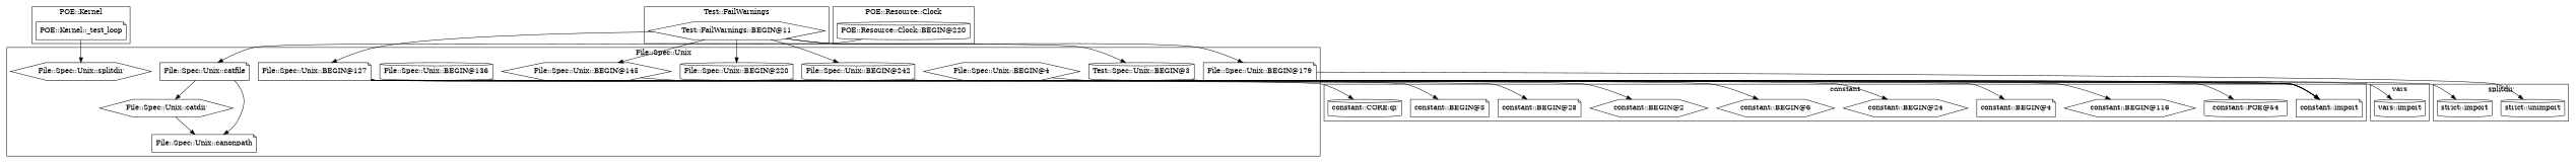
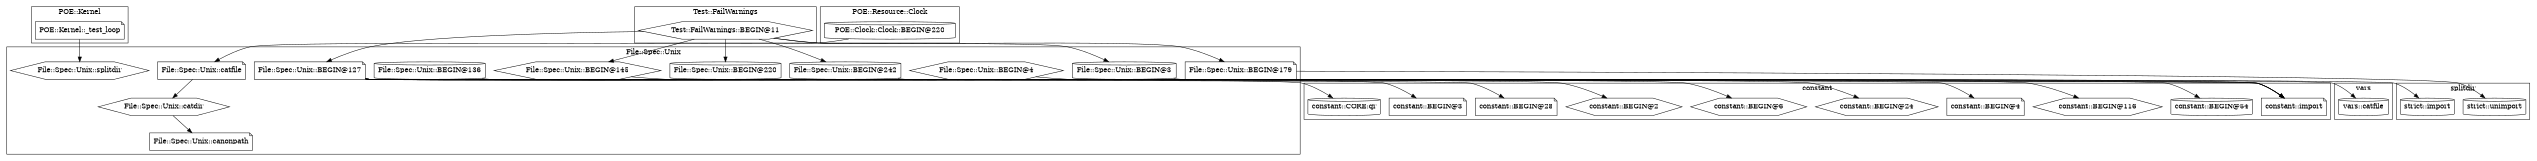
  digraph {
    node [shape=cylinder]
    "File::Spec::Unix::catdir" [shape=hexagon]
    "File::Spec::Unix::BEGIN@242"
    "File::Spec::Unix::BEGIN@220"
    "File::Spec::Unix::BEGIN@4" [shape=hexagon]
    "File::Spec::Unix::catfile" [shape=note]
    "File::Spec::Unix::splitdir" [shape=hexagon]
    "File::Spec::Unix::BEGIN@145" [shape=hexagon]
    "File::Spec::Unix::BEGIN@136"
    "File::Spec::Unix::BEGIN@179" [shape=note]
    "File::Spec::Unix::BEGIN@127" [shape=note]
-   "File::Spec::Unix::BEGIN@3" [label="Test::Spec::Unix::BEGIN@3"]
+   "File::Spec::Unix::BEGIN@3"
    "File::Spec::Unix::canonpath" [shape=note]
-   "vars::import"
+   "vars::import" [label="vars::catfile"]
    "POE::Kernel::_test_loop" [shape=note]
    "constant::BEGIN@2" [shape=hexagon]
    "constant::BEGIN@28" [shape=note]
    "constant::BEGIN@3" [shape=note]
    "constant::CORE:qr"
-   "constant::BEGIN@54" [label="constant::POE@54"]
+   "constant::BEGIN@54"
    "constant::import" [shape=note]
    "constant::BEGIN@4" [shape=note]
    "constant::BEGIN@24" [shape=hexagon]
    "constant::BEGIN@6" [shape=hexagon]
    "constant::BEGIN@116" [shape=hexagon]
    "Test::FailWarnings::BEGIN@11" [shape=hexagon]
    "strict::import"
    "strict::unimport"
-   "POE::Resource::Clock::BEGIN@220"
+   "POE::Resource::Clock::BEGIN@220" [label="POE::Clock::Clock::BEGIN@220"]
    subgraph cluster_1 {
      label="File::Spec::Unix"
      "File::Spec::Unix::catdir"
      "File::Spec::Unix::BEGIN@242"
      "File::Spec::Unix::BEGIN@220"
      "File::Spec::Unix::BEGIN@4"
      "File::Spec::Unix::catfile"
      "File::Spec::Unix::splitdir"
      "File::Spec::Unix::BEGIN@145"
      "File::Spec::Unix::BEGIN@136"
      "File::Spec::Unix::BEGIN@179"
      "File::Spec::Unix::BEGIN@127"
      "File::Spec::Unix::BEGIN@3"
      "File::Spec::Unix::canonpath"
    }
    subgraph cluster_2 {
      label=vars
      "vars::import"
    }
    subgraph cluster_3 {
      label="POE::Kernel"
      "POE::Kernel::_test_loop"
    }
    subgraph cluster_4 {
      label=constant
      "constant::BEGIN@2"
      "constant::BEGIN@28"
      "constant::BEGIN@3"
      "constant::CORE:qr"
      "constant::BEGIN@54"
      "constant::import"
      "constant::BEGIN@4"
      "constant::BEGIN@24"
      "constant::BEGIN@6"
      "constant::BEGIN@116"
    }
    subgraph cluster_5 {
      label="Test::FailWarnings"
      "Test::FailWarnings::BEGIN@11"
    }
    subgraph cluster_6 {
      label=splitdir
      "strict::import"
      "strict::unimport"
    }
    subgraph cluster_7 {
      label="POE::Resource::Clock"
      "POE::Resource::Clock::BEGIN@220"
    }
    "File::Spec::Unix::catdir" -> "File::Spec::Unix::canonpath"
    "File::Spec::Unix::BEGIN@242" -> "constant::import"
-   "File::Spec::Unix::BEGIN@220" -> "constant::import"
    "File::Spec::Unix::BEGIN@4" -> "vars::import"
    "File::Spec::Unix::catfile" -> "File::Spec::Unix::catdir"
-   "File::Spec::Unix::catfile" -> "File::Spec::Unix::canonpath"
    "File::Spec::Unix::BEGIN@145" -> "constant::import"
    "File::Spec::Unix::BEGIN@136" -> "constant::import"
    "File::Spec::Unix::BEGIN@179" -> "strict::unimport"
    "File::Spec::Unix::BEGIN@127" -> "constant::BEGIN@2"
    "File::Spec::Unix::BEGIN@127" -> "constant::BEGIN@28"
    "File::Spec::Unix::BEGIN@127" -> "constant::BEGIN@3"
    "File::Spec::Unix::BEGIN@127" -> "constant::CORE:qr"
    "File::Spec::Unix::BEGIN@127" -> "constant::BEGIN@54"
    "File::Spec::Unix::BEGIN@127" -> "constant::import"
    "File::Spec::Unix::BEGIN@127" -> "constant::BEGIN@4"
    "File::Spec::Unix::BEGIN@127" -> "constant::BEGIN@24"
    "File::Spec::Unix::BEGIN@127" -> "constant::BEGIN@6"
    "File::Spec::Unix::BEGIN@127" -> "constant::BEGIN@116"
    "File::Spec::Unix::BEGIN@3" -> "strict::import"
    "POE::Kernel::_test_loop" -> "File::Spec::Unix::splitdir"
    "Test::FailWarnings::BEGIN@11" -> "File::Spec::Unix::BEGIN@242"
    "Test::FailWarnings::BEGIN@11" -> "File::Spec::Unix::BEGIN@220"
    "Test::FailWarnings::BEGIN@11" -> "File::Spec::Unix::BEGIN@145"
    "Test::FailWarnings::BEGIN@11" -> "File::Spec::Unix::BEGIN@179"
    "Test::FailWarnings::BEGIN@11" -> "File::Spec::Unix::BEGIN@127"
    "Test::FailWarnings::BEGIN@11" -> "File::Spec::Unix::BEGIN@3"
    "POE::Resource::Clock::BEGIN@220" -> "File::Spec::Unix::catfile"
  }
